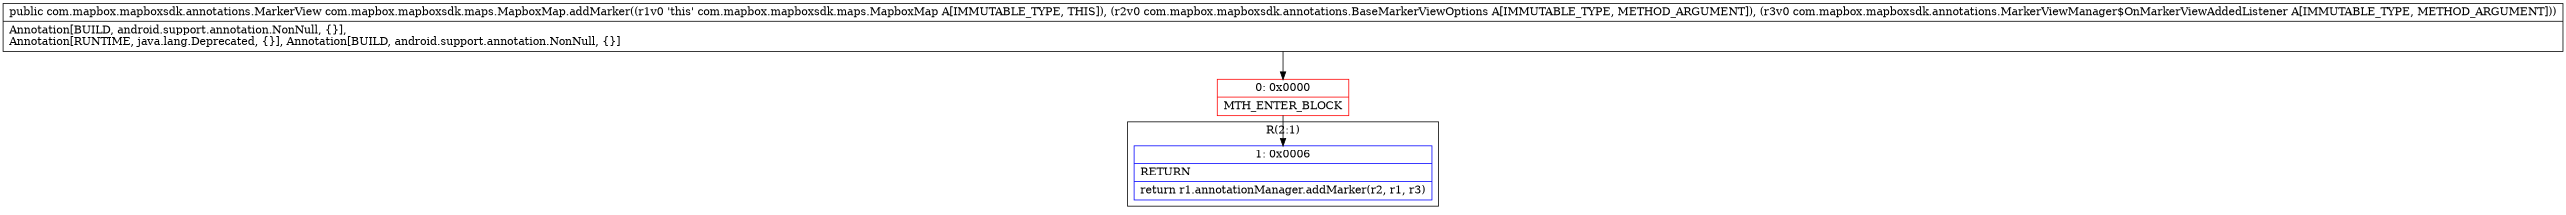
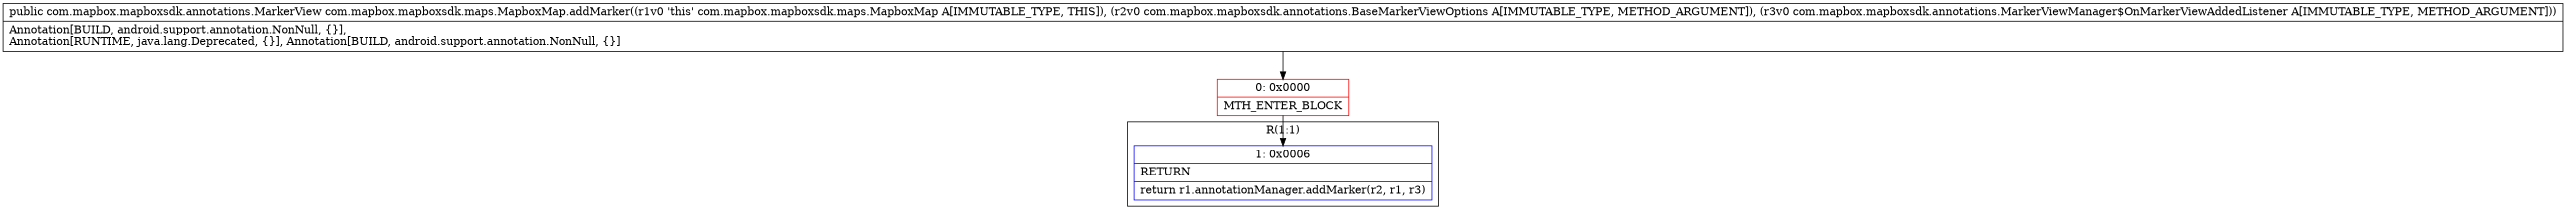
  digraph {
    node [shape=record]
    n1 [color=blue label="{1\:\ 0x0006|RETURN\l|return r1.annotationManager.addMarker(r2, r1, r3)\l}"]
    n2 [color=red label="{0\:\ 0x0000|MTH_ENTER_BLOCK\l}"]
    n3 [label="{public com.mapbox.mapboxsdk.annotations.MarkerView com.mapbox.mapboxsdk.maps.MapboxMap.addMarker((r1v0 'this' com.mapbox.mapboxsdk.maps.MapboxMap A[IMMUTABLE_TYPE, THIS]), (r2v0 com.mapbox.mapboxsdk.annotations.BaseMarkerViewOptions A[IMMUTABLE_TYPE, METHOD_ARGUMENT]), (r3v0 com.mapbox.mapboxsdk.annotations.MarkerViewManager$OnMarkerViewAddedListener A[IMMUTABLE_TYPE, METHOD_ARGUMENT]))  | Annotation[BUILD, android.support.annotation.NonNull, \{\}], \lAnnotation[RUNTIME, java.lang.Deprecated, \{\}], Annotation[BUILD, android.support.annotation.NonNull, \{\}]\l}"]
    subgraph cluster_1 {
-     label="R(2:1)"
+     label="R(1:1)"
      n1
    }
    n2 -> n1
    n3 -> n2
  }
